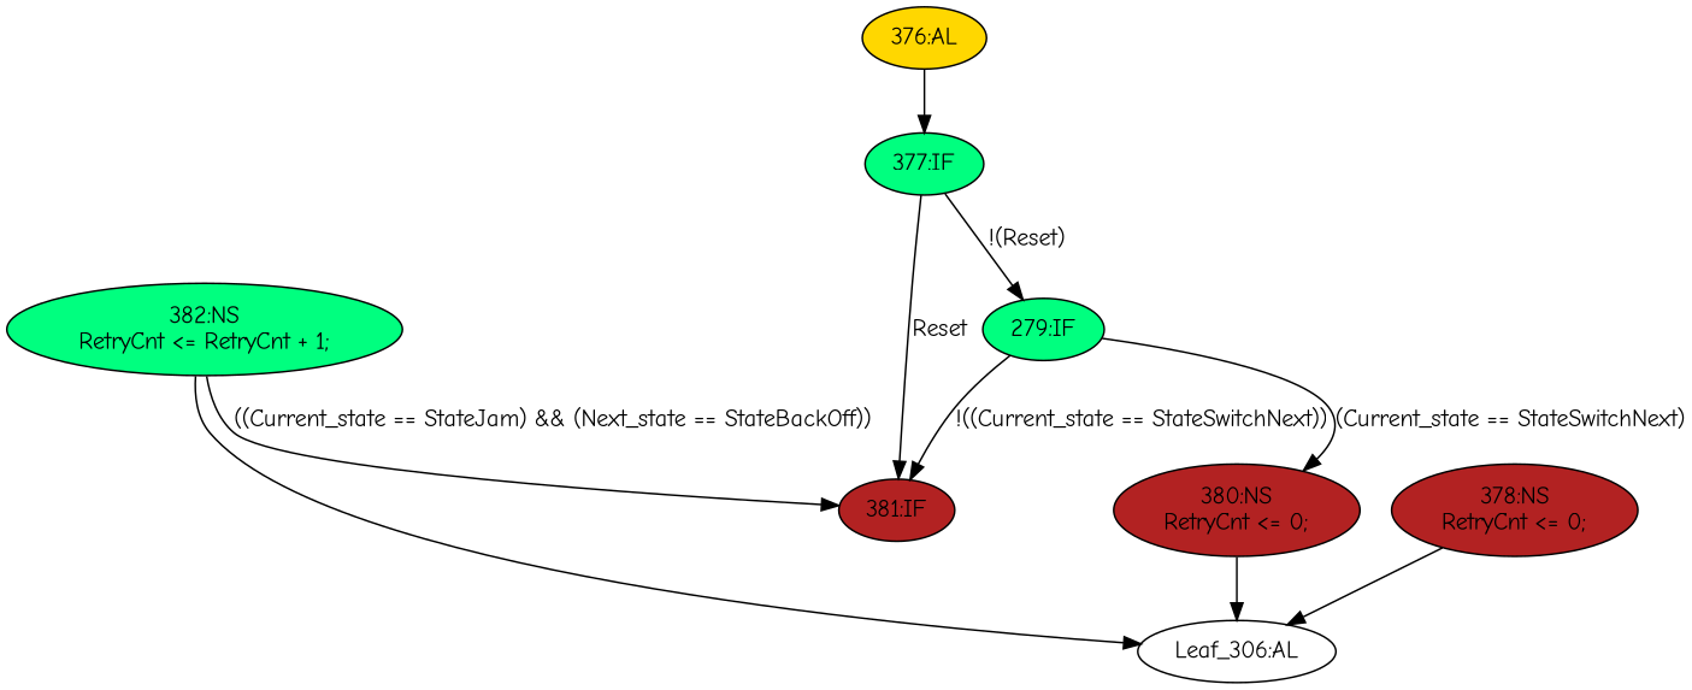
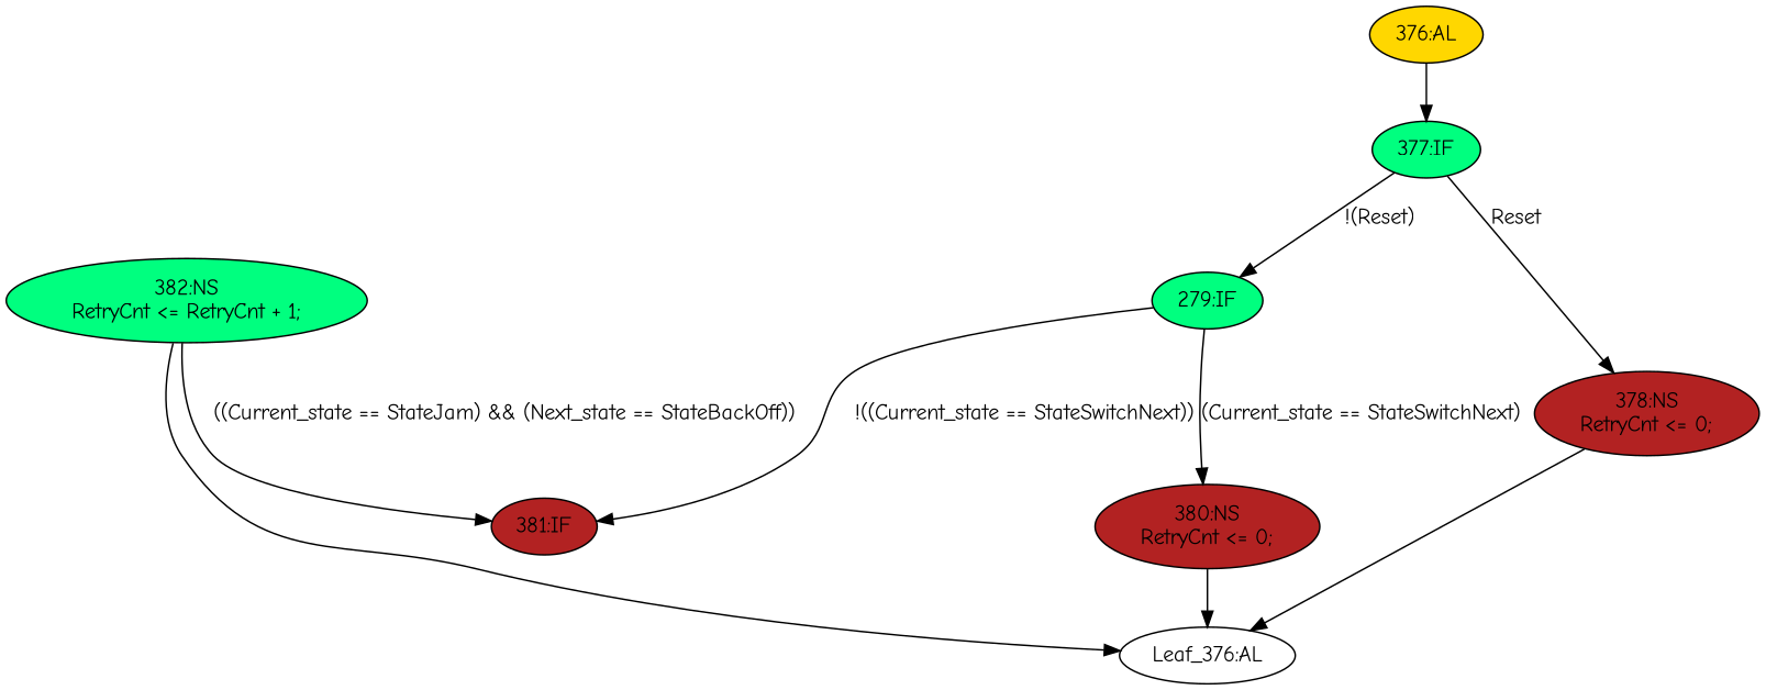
  strict digraph {
    fontname="Comic Neue"
    node [fillcolor=springgreen fontname="Comic Neue" statements="[]" style=filled typ=IfStatement]
    edge [cond="[]" fontname="Comic Neue" lineno=None]
    n1 [ast="<pyverilog.vparser.ast.IfStatement object at 0x7f104a5725d0>" label="279:IF"]
    n2 [ast="<pyverilog.vparser.ast.NonblockingSubstitution object at 0x7f104a572a50>" fillcolor=firebrick label="380:NS\nRetryCnt <= 0;" statements="[<pyverilog.vparser.ast.NonblockingSubstitution object at 0x7f104a572a50>]" typ=NonblockingSubstitution]
    n3 [ast="<pyverilog.vparser.ast.IfStatement object at 0x7f104a572610>" fillcolor=firebrick label="381:IF"]
-   n4 [def_var="['RetryCnt']" label="Leaf_306:AL" fillcolor="" statements="" style="" typ=""]
+   n4 [def_var="['RetryCnt']" label="Leaf_376:AL" fillcolor="" statements="" style="" typ=""]
    n5 [ast="<pyverilog.vparser.ast.NonblockingSubstitution object at 0x7f104a572650>" label="382:NS\nRetryCnt <= RetryCnt + 1;" statements="[<pyverilog.vparser.ast.NonblockingSubstitution object at 0x7f104a572650>]" typ=NonblockingSubstitution]
    n6 [ast="<pyverilog.vparser.ast.NonblockingSubstitution object at 0x7f104a572ed0>" fillcolor=firebrick label="378:NS\nRetryCnt <= 0;" statements="[<pyverilog.vparser.ast.NonblockingSubstitution object at 0x7f104a572ed0>]" typ=NonblockingSubstitution]
    n7 [ast="<pyverilog.vparser.ast.IfStatement object at 0x7f104a572e90>" label="377:IF"]
    n8 [ast="<pyverilog.vparser.ast.Always object at 0x7f104a572d10>" clk_sens=True fillcolor=gold label="376:AL" sens="['Clk', 'Reset']" typ=Always use_var="['Reset', 'StateJam', 'StateBackOff', 'RetryCnt', 'Current_state', 'StateSwitchNext', 'Next_state']"]
    n1 -> n2 [cond="['Current_state', 'StateSwitchNext']" label="(Current_state == StateSwitchNext)" lineno=379]
    n1 -> n3 [cond="['Current_state', 'StateSwitchNext']" label="!((Current_state == StateSwitchNext))" lineno=379]
    n2 -> n4
    n5 -> n3 [cond="['Current_state', 'StateJam', 'Next_state', 'StateBackOff']" label="((Current_state == StateJam) && (Next_state == StateBackOff))" lineno=381]
    n5 -> n4
    n6 -> n4
    n7 -> n1 [cond="['Reset']" label="!(Reset)" lineno=377]
-   n7 -> n3 [cond="['Reset']" label=Reset lineno=377]
+   n7 -> n6 [cond="['Reset']" label=Reset lineno=377]
    n8 -> n7
  }
